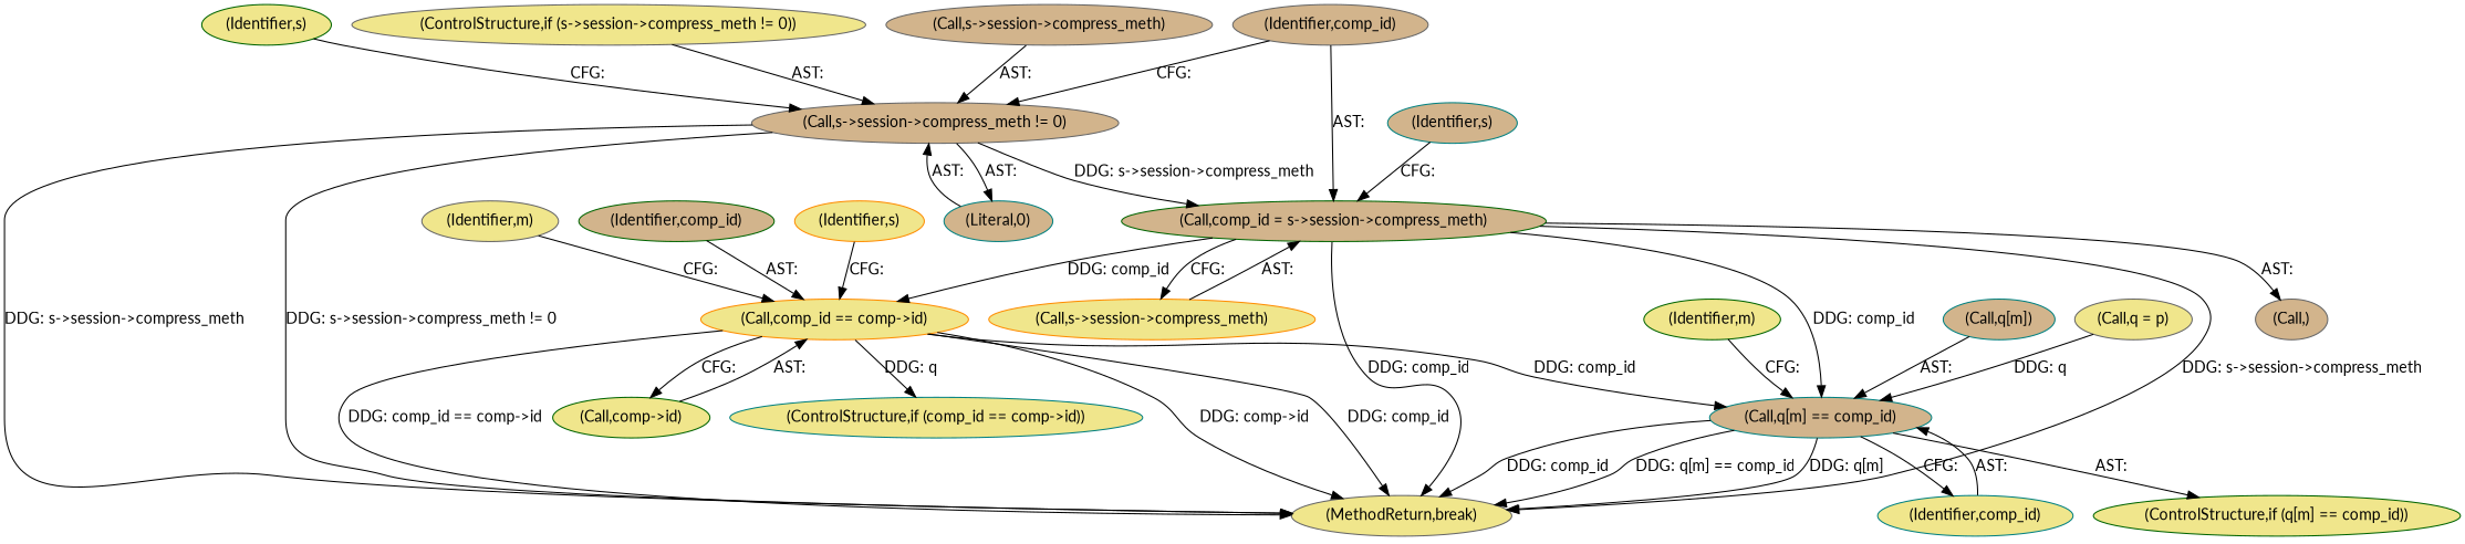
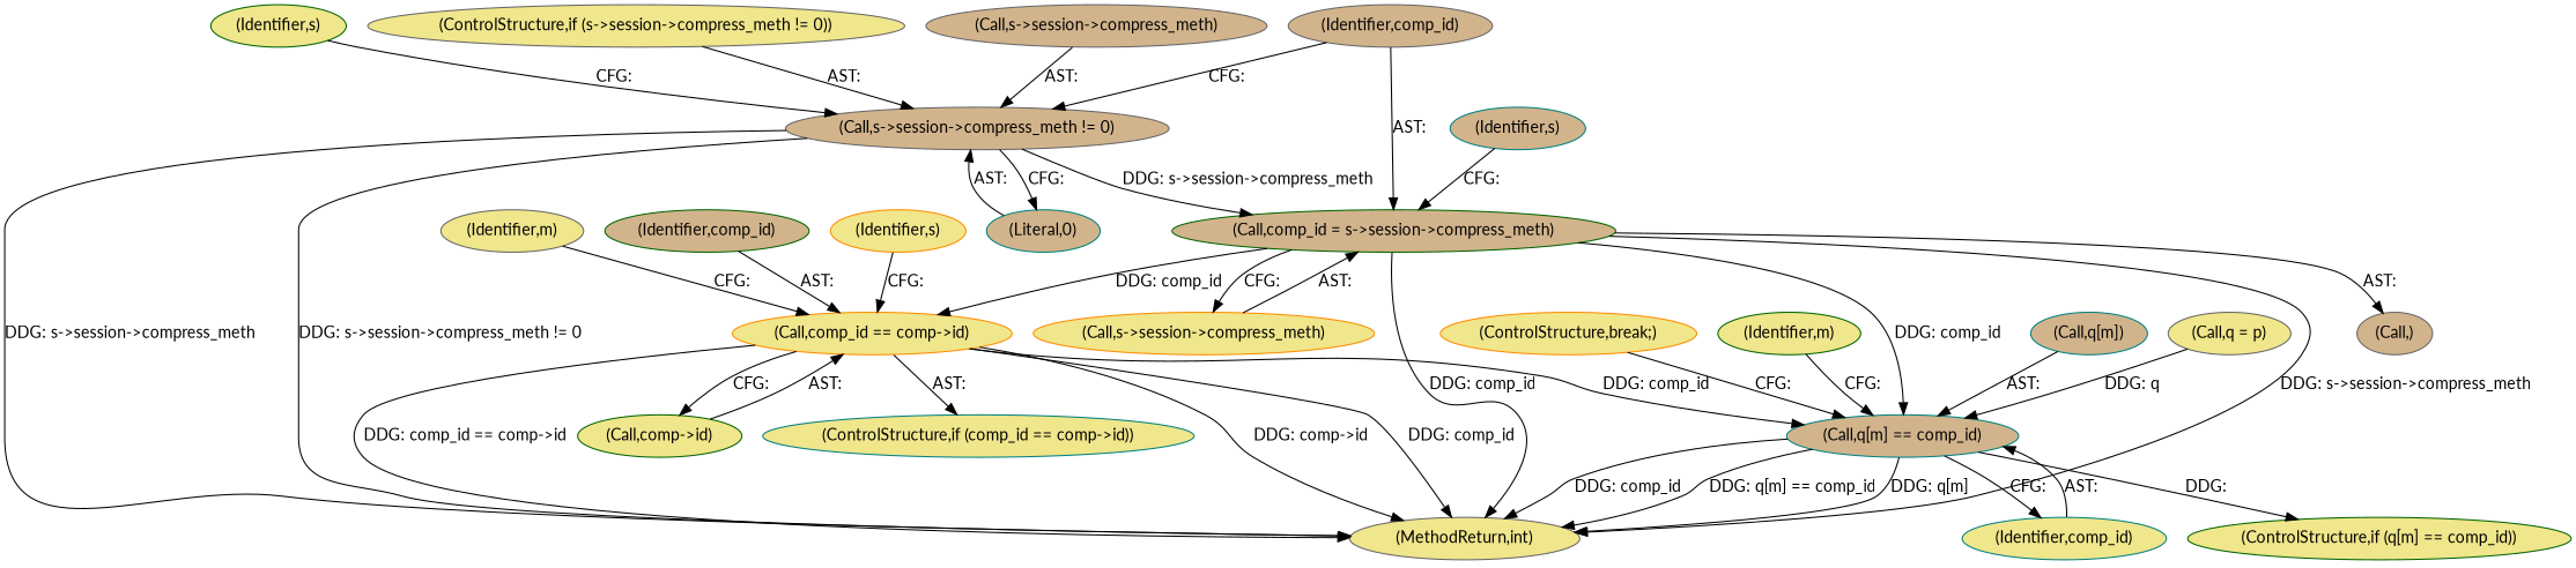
  digraph {
    fontname=Lato
    node [color=gray40 fillcolor=khaki fontname=Lato style=filled]
    edge [fontname=Lato]
    n1 [color=darkgreen fillcolor=tan label="(Call,comp_id = s->session->compress_meth)"]
    n2 [color=darkorange label="(Call,comp_id == comp->id)"]
    n3 [color=teal fillcolor=tan label="(Call,q[m] == comp_id)"]
    n4 [fillcolor=tan label="(Call,)"]
-   n5 [label="(MethodReturn,break)"]
+   n5 [label="(MethodReturn,int)"]
    n6 [color=darkorange label="(Call,s->session->compress_meth)"]
    n7 [color=darkgreen label="(Call,comp->id)"]
    n8 [color=teal label="(ControlStructure,if (comp_id == comp->id))"]
    n9 [color=darkgreen label="(ControlStructure,if (q[m] == comp_id))"]
    n10 [color=teal label="(Identifier,comp_id)"]
    n11 [fillcolor=tan label="(Call,s->session->compress_meth != 0)"]
    n12 [color=teal fillcolor=tan label="(Literal,0)"]
    n13 [label="(ControlStructure,if (s->session->compress_meth != 0))"]
    n14 [color=darkgreen label="(Identifier,m)"]
    n15 [color=darkgreen label="(Identifier,s)"]
    n16 [fillcolor=tan label="(Identifier,comp_id)"]
    n17 [fillcolor=tan label="(Call,s->session->compress_meth)"]
    n18 [color=teal fillcolor=tan label="(Call,q[m])"]
    n19 [label="(Identifier,m)"]
    n20 [label="(Call,q = p)"]
+   n21 [color=darkorange label="(ControlStructure,break;)"]
    n22 [color=teal fillcolor=tan label="(Identifier,s)"]
    n23 [color=darkgreen fillcolor=tan label="(Identifier,comp_id)"]
    n24 [color=darkorange label="(Identifier,s)"]
    n1 -> n2 [label="DDG: comp_id"]
    n1 -> n3 [label="DDG: comp_id"]
    n1 -> n4 [label="AST: "]
    n1 -> n5 [label="DDG: comp_id"]
    n1 -> n5 [label="DDG: s->session->compress_meth"]
    n1 -> n6 [label="CFG: "]
    n2 -> n3 [label="DDG: comp_id"]
    n2 -> n5 [label="DDG: comp_id == comp->id"]
    n2 -> n5 [label="DDG: comp->id"]
    n2 -> n5 [label="DDG: comp_id"]
    n2 -> n7 [label="CFG: "]
-   n2 -> n8 [label="DDG: q"]
+   n2 -> n8 [label="AST: "]
    n3 -> n5 [label="DDG: comp_id"]
    n3 -> n5 [label="DDG: q[m] == comp_id"]
    n3 -> n5 [label="DDG: q[m]"]
-   n3 -> n9 [label="AST: "]
+   n3 -> n9 [label="DDG: "]
    n3 -> n10 [label="CFG: "]
    n6 -> n1 [label="AST: "]
    n7 -> n2 [label="AST: "]
    n10 -> n3 [label="AST: "]
    n11 -> n1 [label="DDG: s->session->compress_meth"]
    n11 -> n5 [label="DDG: s->session->compress_meth"]
    n11 -> n5 [label="DDG: s->session->compress_meth != 0"]
-   n11 -> n12 [label="AST: "]
+   n11 -> n12 [label="CFG: "]
    n12 -> n11 [label="AST: "]
    n13 -> n11 [label="AST: "]
    n14 -> n3 [label="CFG: "]
    n15 -> n11 [label="CFG: "]
    n16 -> n1 [label="AST: "]
    n16 -> n11 [label="CFG: "]
    n17 -> n11 [label="AST: "]
    n18 -> n3 [label="AST: "]
    n19 -> n2 [label="CFG: "]
    n20 -> n3 [label="DDG: q"]
+   n21 -> n3 [label="CFG: "]
    n22 -> n1 [label="CFG: "]
    n23 -> n2 [label="AST: "]
    n24 -> n2 [label="CFG: "]
  }
